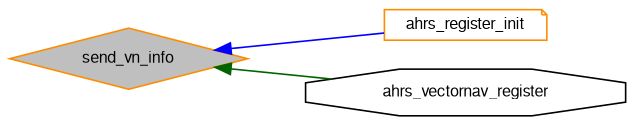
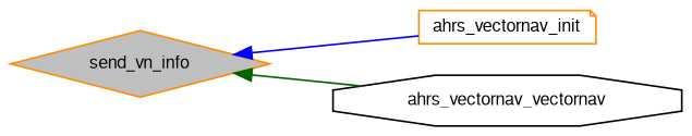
  digraph {
    rankdir=LR
    node [color=darkorange fillcolor=white fontname=FreeSans fontsize=10 style=filled]
    edge [dir=back fontname=FreeSans fontsize=10 labelfontname=FreeSans labelfontsize=10 style=solid]
    n1 [fillcolor=grey75 fontcolor=black height=0.2 label=send_vn_info shape=diamond width=0.4]
-   n2 [height=0.2 label=ahrs_register_init shape=note width=0.4]
-   n3 [color=black height=0.2 label=ahrs_vectornav_register shape=octagon width=0.4]
+   n2 [height=0.2 label=ahrs_vectornav_init shape=note width=0.4]
+   n3 [color=black height=0.2 label=ahrs_vectornav_vectornav shape=octagon width=0.4]
    n1 -> n2 [color=blue]
    n1 -> n3 [color=darkgreen]
  }
